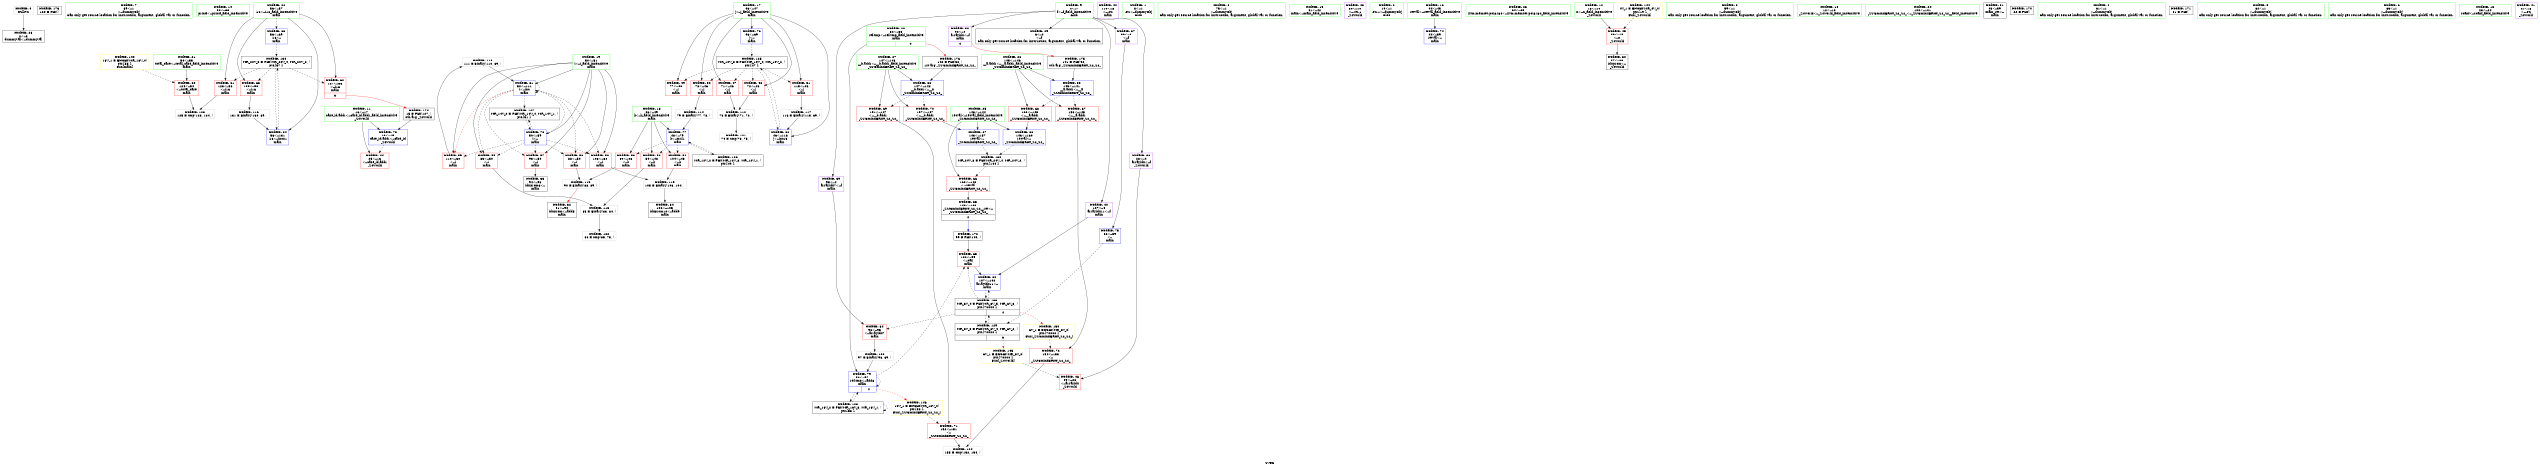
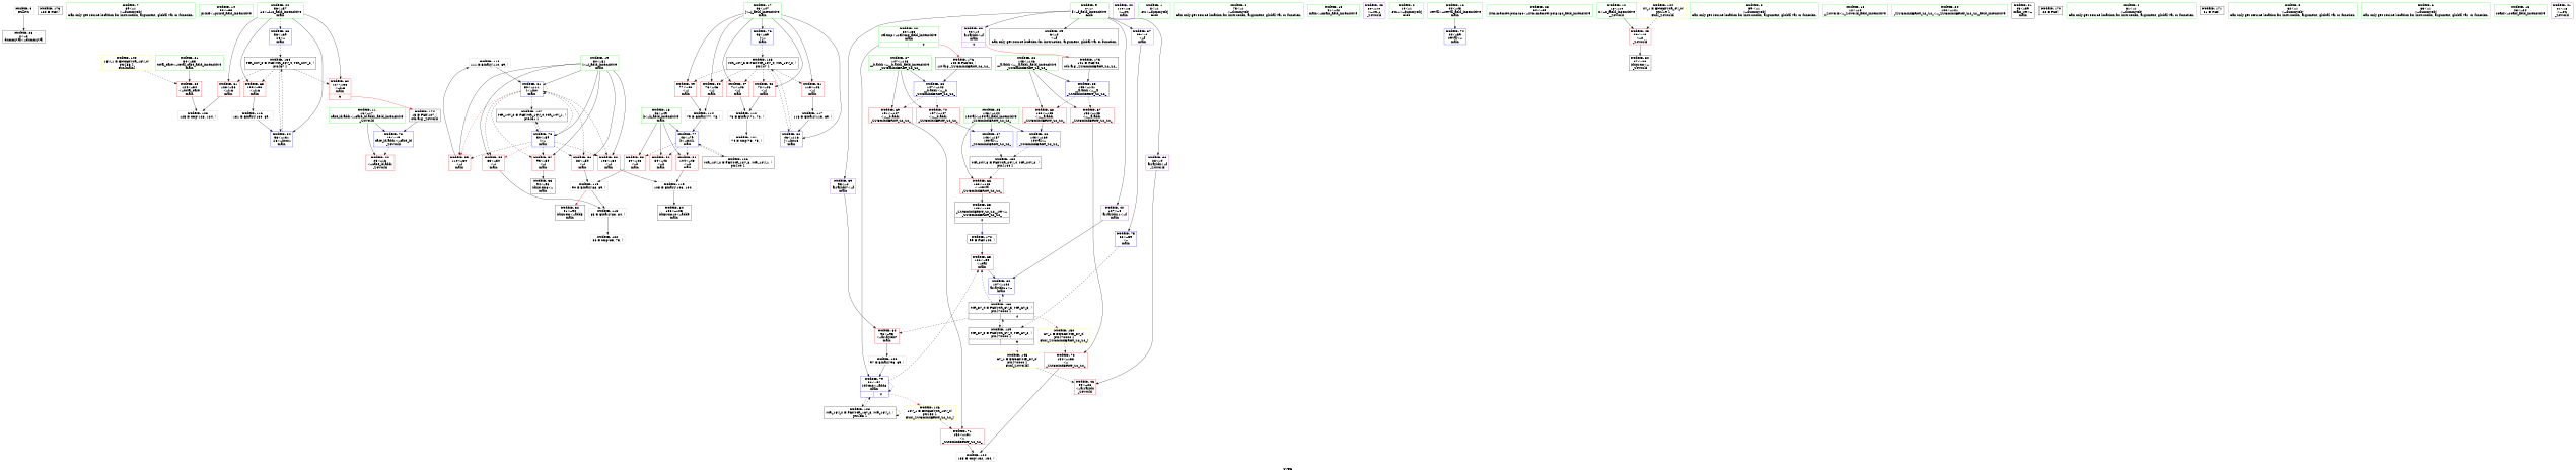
  digraph {
    label=SVFG
    node [color=red shape=record]
    edge [style=solid]
    n1 [color=grey label="{NodeID: 0\nNullPtr}"]
    n2 [color=black label="{NodeID: 28\n2\<--3\ndummyVal\<--dummyVal\n}"]
    n3 [color=black label="{NodeID: 173\n120 = PHI()\n}"]
    n4 [color=green label="{NodeID: 7\n69\<--1\n\<--dummyObj\nCan only get source location for instruction, argument, global var or function.}"]
    n5 [color=green label="{NodeID: 14\n32\<--33\nprintf\<--printf_field_insensitive\n}"]
    n6 [color=green label="{NodeID: 21\n54\<--55\ntotal_case\<--total_case_field_insensitive\nmain\n}"]
    n7 [label="{NodeID: 60\n124\<--54\n\<--total_case\nmain\n}"]
    n8 [color=grey label="{NodeID: 123\n125 = cmp(123, 124, )\n}"]
    n9 [color=grey label="{NodeID: 118\n111 = Binary(110, 69, )\n}"]
    n10 [color=blue label="{NodeID: 81\n50\<--111\ni\<--inc\nmain\n}"]
    n11 [label="{NodeID: 56\n88\<--50\n\<--i\nmain\n}"]
    n12 [label="{NodeID: 57\n93\<--50\n\<--i\nmain\n}"]
    n13 [label="{NodeID: 55\n83\<--50\n\<--i\nmain\n}"]
    n14 [label="{NodeID: 58\n103\<--50\n\<--i\nmain\n}"]
    n15 [label="{NodeID: 59\n110\<--50\n\<--i\nmain\n}"]
    n16 [color=black label="{NodeID: 127\nMR_14V_2 = PHI(MR_14V_4, MR_14V_1, )\npts\{51 \}\n}"]
    n17 [color=grey label="{NodeID: 115\n90 = Binary(88, 89, )\n}"]
    n18 [color=black label="{NodeID: 33\n94\<--93\nidxprom6\<--\nmain\n}"]
    n19 [color=grey label="{NodeID: 113\n85 = Binary(83, 84, )\n}"]
    n20 [color=grey label="{NodeID: 119\n105 = Binary(103, 104, )\n}"]
    n21 [color=blue label="{NodeID: 78\n50\<--59\ni\<--\nmain\n}"]
    n22 [color=black label="{NodeID: 35\n140\<--163\n_ZSt3minIiERKT_S2_S2__ret\<--\n_ZSt3minIiERKT_S2_S2_\n|{<s0>4}}"]
    n23 [color=black label="{NodeID: 172\n99 = PHI(140, )\n}"]
    n24 [label="{NodeID: 65\n102\<--99\n\<--call\nmain\n}"]
    n25 [color=blue label="{NodeID: 80\n107\<--102\narrayidx11\<--\nmain\n}"]
    n26 [color=black label="{NodeID: 125\nMR_10V_3 = PHI(MR_10V_4, MR_10V_2, )\npts\{47 \}\n}"]
    n27 [label="{NodeID: 47\n71\<--46\n\<--j\nmain\n}"]
    n28 [label="{NodeID: 48\n72\<--46\n\<--j\nmain\n}"]
    n29 [label="{NodeID: 49\n77\<--46\n\<--j\nmain\n}"]
    n30 [label="{NodeID: 50\n78\<--46\n\<--j\nmain\n}"]
    n31 [label="{NodeID: 51\n115\<--46\n\<--j\nmain\n}"]
    n32 [color=blue label="{NodeID: 82\n46\<--116\nj\<--inc13\nmain\n}"]
    n33 [color=grey label="{NodeID: 112\n73 = Binary(71, 72, )\n}"]
    n34 [color=grey label="{NodeID: 114\n79 = Binary(77, 78, )\n}"]
    n35 [color=grey label="{NodeID: 117\n116 = Binary(115, 69, )\n}"]
    n36 [color=grey label="{NodeID: 121\n74 = cmp(73, 75, )\n}"]
    n37 [color=blue label="{NodeID: 77\n48\<--79\nk\<--mul1\nmain\n}"]
    n38 [color=purple label="{NodeID: 42\n119\<--8\n\<--.str\nmain\n}"]
    n39 [label="{NodeID: 52\n84\<--48\n\<--k\nmain\n}"]
    n40 [label="{NodeID: 53\n89\<--48\n\<--k\nmain\n}"]
    n41 [label="{NodeID: 54\n104\<--48\n\<--k\nmain\n}"]
    n42 [color=black label="{NodeID: 126\nMR_12V_2 = PHI(MR_12V_3, MR_12V_1, )\npts\{49 \}\n}"]
    n43 [color=black label="{NodeID: 32\n91\<--90\nidxprom\<--add5\nmain\n}"]
    n44 [color=yellow label="{NodeID: 146\n16V_1 = ENCHI(MR_16V_0)\npts\{53 \}\nFun[_ZSt3minIiERKT_S2_S2_]}" style=double]
    n45 [label="{NodeID: 71\n152\<--151\n\<--\n_ZSt3minIiERKT_S2_S2_\n}"]
    n46 [color=grey label="{NodeID: 124\n155 = cmp(152, 154, )\n}"]
    n47 [label="{NodeID: 63\n130\<--56\n\<--i16\nmain\n}"]
    n48 [color=grey label="{NodeID: 116\n131 = Binary(130, 69, )\n}"]
    n49 [color=blue label="{NodeID: 84\n56\<--131\ni16\<--inc21\nmain\n}"]
    n50 [color=black label="{NodeID: 134\nMR_20V_3 = PHI(MR_20V_4, MR_20V_2, )\npts\{57 \}\n}"]
    n51 [label="{NodeID: 70\n157\<--147\n\<--__b.addr\n_ZSt3minIiERKT_S2_S2_\n}"]
    n52 [color=blue label="{NodeID: 87\n143\<--157\nretval\<--\n_ZSt3minIiERKT_S2_S2_\n}"]
    n53 [color=black label="{NodeID: 130\nMR_24V_3 = PHI(MR_24V_4, MR_24V_2, )\npts\{144 \}\n}"]
    n54 [label="{NodeID: 66\n163\<--143\n\<--retval\n_ZSt3minIiERKT_S2_S2_\n}"]
    n55 [color=grey label="{NodeID: 122\n86 = cmp(85, 75, )\n}"]
    n56 [color=black label="{NodeID: 34\n106\<--105\nidxprom10\<--add9\nmain\n}"]
    n57 [label="{NodeID: 61\n123\<--56\n\<--i16\nmain\n}"]
    n58 [label="{NodeID: 62\n127\<--56\n\<--i16\nmain\n|{<s0>6}}"]
    n59 [color=black label="{NodeID: 174\n15 = PHI(127, )\n0th arg _Z4worki }"]
    n60 [color=green label="{NodeID: 1\n8\<--1\n.str\<--dummyObj\nGlob }"]
    n61 [color=blue label="{NodeID: 73\n16\<--15\ncase_id.addr\<--case_id\n_Z4worki\n}"]
    n62 [label="{NodeID: 44\n25\<--16\n\<--case_id.addr\n_Z4worki\n}"]
    n63 [color=green label="{NodeID: 8\n75\<--1\n\<--dummyObj\nCan only get source location for instruction, argument, global var or function.}"]
    n64 [color=green label="{NodeID: 15\n41\<--42\nmain\<--main_field_insensitive\n}"]
    n65 [color=green label="{NodeID: 22\n56\<--57\ni16\<--i16_field_insensitive\nmain\n}"]
    n66 [color=blue label="{NodeID: 83\n56\<--69\ni16\<--\nmain\n}"]
    n67 [color=black label="{NodeID: 29\n6\<--4\n\<--f\nCan only get source location for instruction, argument, global var or function.}"]
    n68 [color=purple label="{NodeID: 36\n28\<--4\narrayidx\<--f\n_Z4worki\n}"]
    n69 [label="{NodeID: 46\n29\<--28\n\<--arrayidx\n_Z4worki\n}"]
    n70 [color=purple label="{NodeID: 43\n30\<--10\n\<--.str.1\n_Z4worki\n}"]
    n71 [color=black label="{NodeID: 133\nMR_6V_4 = PHI(MR_6V_5, MR_6V_3, )\npts\{70000 \}\n|{|<s4>4}}"]
    n72 [label="{NodeID: 64\n96\<--95\n\<--arrayidx7\nmain\n}"]
    n73 [color=black label="{NodeID: 129\nMR_6V_3 = PHI(MR_6V_4, MR_6V_2, )\npts\{70000 \}\n|{|<s1>6}}"]
    n74 [color=yellow label="{NodeID: 150\n6V_1 = ENCHI(MR_6V_0)\npts\{70000 \}\nFun[_ZSt3minIiERKT_S2_S2_]}" style=double]
    n75 [color=grey label="{NodeID: 120\n97 = Binary(96, 69, )\n}"]
    n76 [color=yellow label="{NodeID: 145\n6V_1 = ENCHI(MR_6V_0)\npts\{70000 \}\nFun[_Z4worki]}" style=double]
    n77 [label="{NodeID: 72\n154\<--153\n\<--\n_ZSt3minIiERKT_S2_S2_\n}"]
    n78 [color=blue label="{NodeID: 79\n52\<--97\nref.tmp\<--add8\nmain\n|{|<s3>4}}"]
    n79 [color=yellow label="{NodeID: 140\n18V_1 = ENCHI(MR_18V_0)\npts\{55 \}\nFun[main]}" style=double]
    n80 [color=black label="{NodeID: 128\nMR_16V_2 = PHI(MR_16V_3, MR_16V_1, )\npts\{53 \}\n}"]
    n81 [color=blue label="{NodeID: 85\n145\<--141\n__a.addr\<--__a\n_ZSt3minIiERKT_S2_S2_\n}"]
    n82 [label="{NodeID: 67\n153\<--145\n\<--__a.addr\n_ZSt3minIiERKT_S2_S2_\n}"]
    n83 [label="{NodeID: 68\n160\<--145\n\<--__a.addr\n_ZSt3minIiERKT_S2_S2_\n}"]
    n84 [color=blue label="{NodeID: 88\n143\<--160\nretval\<--\n_ZSt3minIiERKT_S2_S2_\n}"]
    n85 [color=green label="{NodeID: 2\n10\<--1\n.str.1\<--dummyObj\nGlob }"]
    n86 [color=black label="{NodeID: 175\n141 = PHI(92, )\n0th arg _ZSt3minIiERKT_S2_S2_ }"]
    n87 [color=green label="{NodeID: 9\n4\<--7\nf\<--f_field_insensitive\nGlob }"]
    n88 [color=purple label="{NodeID: 37\n66\<--4\n\<--f\nmain\n}"]
    n89 [color=purple label="{NodeID: 38\n92\<--4\narrayidx\<--f\nmain\n|{<s0>4}}"]
    n90 [color=purple label="{NodeID: 39\n95\<--4\narrayidx7\<--f\nmain\n}"]
    n91 [color=purple label="{NodeID: 40\n107\<--4\narrayidx11\<--f\nmain\n}"]
    n92 [color=blue label="{NodeID: 75\n66\<--59\n\<--\nmain\n}"]
    n93 [color=green label="{NodeID: 16\n44\<--45\nretval\<--retval_field_insensitive\nmain\n}"]
    n94 [color=blue label="{NodeID: 74\n44\<--59\nretval\<--\nmain\n}"]
    n95 [color=green label="{NodeID: 23\n64\<--65\nllvm.memset.p0i8.i64\<--llvm.memset.p0i8.i64_field_insensitive\n}"]
    n96 [color=black label="{NodeID: 30\n27\<--26\nidxprom\<--\n_Z4worki\n}"]
    n97 [color=blue label="{NodeID: 86\n147\<--142\n__b.addr\<--__b\n_ZSt3minIiERKT_S2_S2_\n}"]
    n98 [label="{NodeID: 69\n151\<--147\n\<--__b.addr\n_ZSt3minIiERKT_S2_S2_\n}"]
    n99 [color=green label="{NodeID: 3\n59\<--1\n\<--dummyObj\nCan only get source location for instruction, argument, global var or function.}"]
    n100 [color=black label="{NodeID: 176\n142 = PHI(52, )\n1st arg _ZSt3minIiERKT_S2_S2_ }"]
    n101 [color=green label="{NodeID: 10\n12\<--13\n_Z4worki\<--_Z4worki_field_insensitive\n}"]
    n102 [color=green label="{NodeID: 17\n46\<--47\nj\<--j_field_insensitive\nmain\n}"]
    n103 [color=blue label="{NodeID: 76\n46\<--69\nj\<--\nmain\n}"]
    n104 [color=green label="{NodeID: 24\n100\<--101\n_ZSt3minIiERKT_S2_S2_\<--_ZSt3minIiERKT_S2_S2__field_insensitive\n}"]
    n105 [color=black label="{NodeID: 31\n43\<--59\nmain_ret\<--\nmain\n}"]
    n106 [label="{NodeID: 45\n26\<--18\n\<--n\n_Z4worki\n}"]
    n107 [color=black label="{NodeID: 170\n22 = PHI()\n}"]
    n108 [color=green label="{NodeID: 4\n61\<--1\n\<--dummyObj\nCan only get source location for instruction, argument, global var or function.}"]
    n109 [color=green label="{NodeID: 11\n16\<--17\ncase_id.addr\<--case_id.addr_field_insensitive\n_Z4worki\n}"]
    n110 [color=green label="{NodeID: 18\n48\<--49\nk\<--k_field_insensitive\nmain\n}"]
    n111 [color=green label="{NodeID: 25\n143\<--144\nretval\<--retval_field_insensitive\n_ZSt3minIiERKT_S2_S2_\n}"]
    n112 [color=black label="{NodeID: 171\n31 = PHI()\n}"]
    n113 [color=green label="{NodeID: 5\n62\<--1\n\<--dummyObj\nCan only get source location for instruction, argument, global var or function.}"]
    n114 [color=green label="{NodeID: 12\n18\<--19\nn\<--n_field_insensitive\n_Z4worki\n}"]
    n115 [color=green label="{NodeID: 19\n50\<--51\ni\<--i_field_insensitive\nmain\n}"]
    n116 [color=green label="{NodeID: 26\n145\<--146\n__a.addr\<--__a.addr_field_insensitive\n_ZSt3minIiERKT_S2_S2_\n}"]
    n117 [color=yellow label="{NodeID: 144\n4V_1 = ENCHI(MR_4V_0)\npts\{19 \}\nFun[_Z4worki]}" style=double]
    n118 [color=green label="{NodeID: 6\n63\<--1\n\<--dummyObj\nCan only get source location for instruction, argument, global var or function.}"]
    n119 [color=green label="{NodeID: 13\n23\<--24\nscanf\<--scanf_field_insensitive\n}"]
    n120 [color=green label="{NodeID: 20\n52\<--53\nref.tmp\<--ref.tmp_field_insensitive\nmain\n|{|<s1>4}}"]
    n121 [color=green label="{NodeID: 27\n147\<--148\n__b.addr\<--__b.addr_field_insensitive\n_ZSt3minIiERKT_S2_S2_\n}"]
    n122 [color=purple label="{NodeID: 41\n21\<--8\n\<--.str\n_Z4worki\n}"]
    n1 -> n2
    n6 -> n7
    n7 -> n8
    n9 -> n10
    n10 -> n10 [style=dashed]
    n10 -> n11 [style=dashed]
    n10 -> n12 [style=dashed]
    n10 -> n13 [style=dashed]
    n10 -> n14 [style=dashed]
    n10 -> n15 [color=red style=dashed]
    n10 -> n16 [style=dashed]
    n11 -> n17
    n12 -> n18
    n13 -> n19
    n14 -> n20
    n15 -> n9
    n16 -> n21 [style=dashed]
    n17 -> n43 [color=red]
    n19 -> n55
    n20 -> n56
    n21 -> n10 [style=dashed]
    n21 -> n11 [style=dashed]
    n21 -> n12 [style=dashed]
-   n21 -> n13 [style=dashed]
+   n21 -> n13 [style=dashed color=red]
    n21 -> n14 [style=dashed]
    n21 -> n15 [style=dashed]
    n21 -> n16 [style=dashed]
    n22 -> n23 [color=blue tailport=s0]
    n23 -> n24
    n24 -> n25
    n25 -> n71 [style=dashed]
    n26 -> n27 [style=dashed]
    n26 -> n28 [style=dashed]
    n26 -> n29 [style=dashed]
    n26 -> n30 [style=dashed]
    n26 -> n31 [style=dashed]
    n26 -> n32 [style=dashed]
    n27 -> n33
    n28 -> n33
+   n29 -> n34
    n30 -> n34
    n31 -> n35
    n32 -> n26 [style=dashed]
    n33 -> n36
    n34 -> n37
    n35 -> n32
    n37 -> n39 [style=dashed]
    n37 -> n40 [style=dashed]
    n37 -> n41 [style=dashed]
    n37 -> n42 [style=dashed]
-   n39 -> n19
+   n17 -> n19
    n40 -> n17
    n41 -> n20
    n42 -> n37 [style=dashed]
    n44 -> n45 [style=dashed]
    n45 -> n46
    n47 -> n48
    n48 -> n49
    n49 -> n50 [style=dashed]
    n50 -> n47 [style=dashed]
    n50 -> n49 [style=dashed]
    n50 -> n57 [style=dashed]
    n50 -> n58 [style=dashed]
    n51 -> n52
    n52 -> n53 [style=dashed]
    n53 -> n54 [style=dashed]
    n54 -> n22
    n57 -> n8
    n58 -> n59 [color=red tailport=s0]
    n59 -> n61
    n61 -> n62 [style=dashed]
    n65 -> n47
    n65 -> n49
    n65 -> n57
    n65 -> n58
    n65 -> n66 [style=dashed]
    n66 -> n50 [style=dashed]
    n68 -> n69
    n71 -> n24 [style=dashed]
    n71 -> n25 [style=dashed]
    n71 -> n72 [style=dashed]
    n71 -> n73 [style=dashed]
    n71 -> n74 [color=red style=dashed tailport=s4]
    n72 -> n75
    n73 -> n71 [style=dashed]
    n73 -> n76 [color=red style=dashed tailport=s1]
    n74 -> n77 [style=dashed]
    n75 -> n78
    n76 -> n69 [style=dashed]
    n77 -> n46
    n78 -> n24 [style=dashed]
    n78 -> n44 [color=red style=dashed tailport=s3]
    n78 -> n78 [style=dashed]
    n78 -> n80 [style=dashed]
    n79 -> n7 [style=dashed]
    n80 -> n78 [style=dashed]
    n80 -> n80 [style=dashed]
    n81 -> n82 [style=dashed]
    n81 -> n83 [style=dashed]
    n82 -> n77
    n83 -> n84
    n84 -> n53 [style=dashed]
    n86 -> n81
    n87 -> n67
    n87 -> n68
    n87 -> n88
    n87 -> n89
    n87 -> n90
    n87 -> n91
    n88 -> n92
    n89 -> n86 [color=red tailport=s0]
    n90 -> n72
    n91 -> n25
    n92 -> n73 [style=dashed]
    n93 -> n94
    n97 -> n51 [style=dashed]
    n97 -> n98 [style=dashed]
    n98 -> n45
    n100 -> n97
    n102 -> n27
    n102 -> n28
    n102 -> n29
    n102 -> n30
    n102 -> n31
    n102 -> n32
    n102 -> n103
    n103 -> n26 [style=dashed]
    n106 -> n96
    n109 -> n61
    n109 -> n62
    n110 -> n37
    n110 -> n39
    n110 -> n40
    n110 -> n41
    n111 -> n52
    n111 -> n54
    n111 -> n84
    n114 -> n106
    n115 -> n10
    n115 -> n11
    n115 -> n12
    n115 -> n13
    n115 -> n14
    n115 -> n15
    n115 -> n21
    n116 -> n81
    n116 -> n82
    n116 -> n83
    n117 -> n106 [style=dashed]
    n120 -> n78
    n120 -> n100 [color=red tailport=s1]
    n121 -> n51
    n121 -> n97
    n121 -> n98
  }
